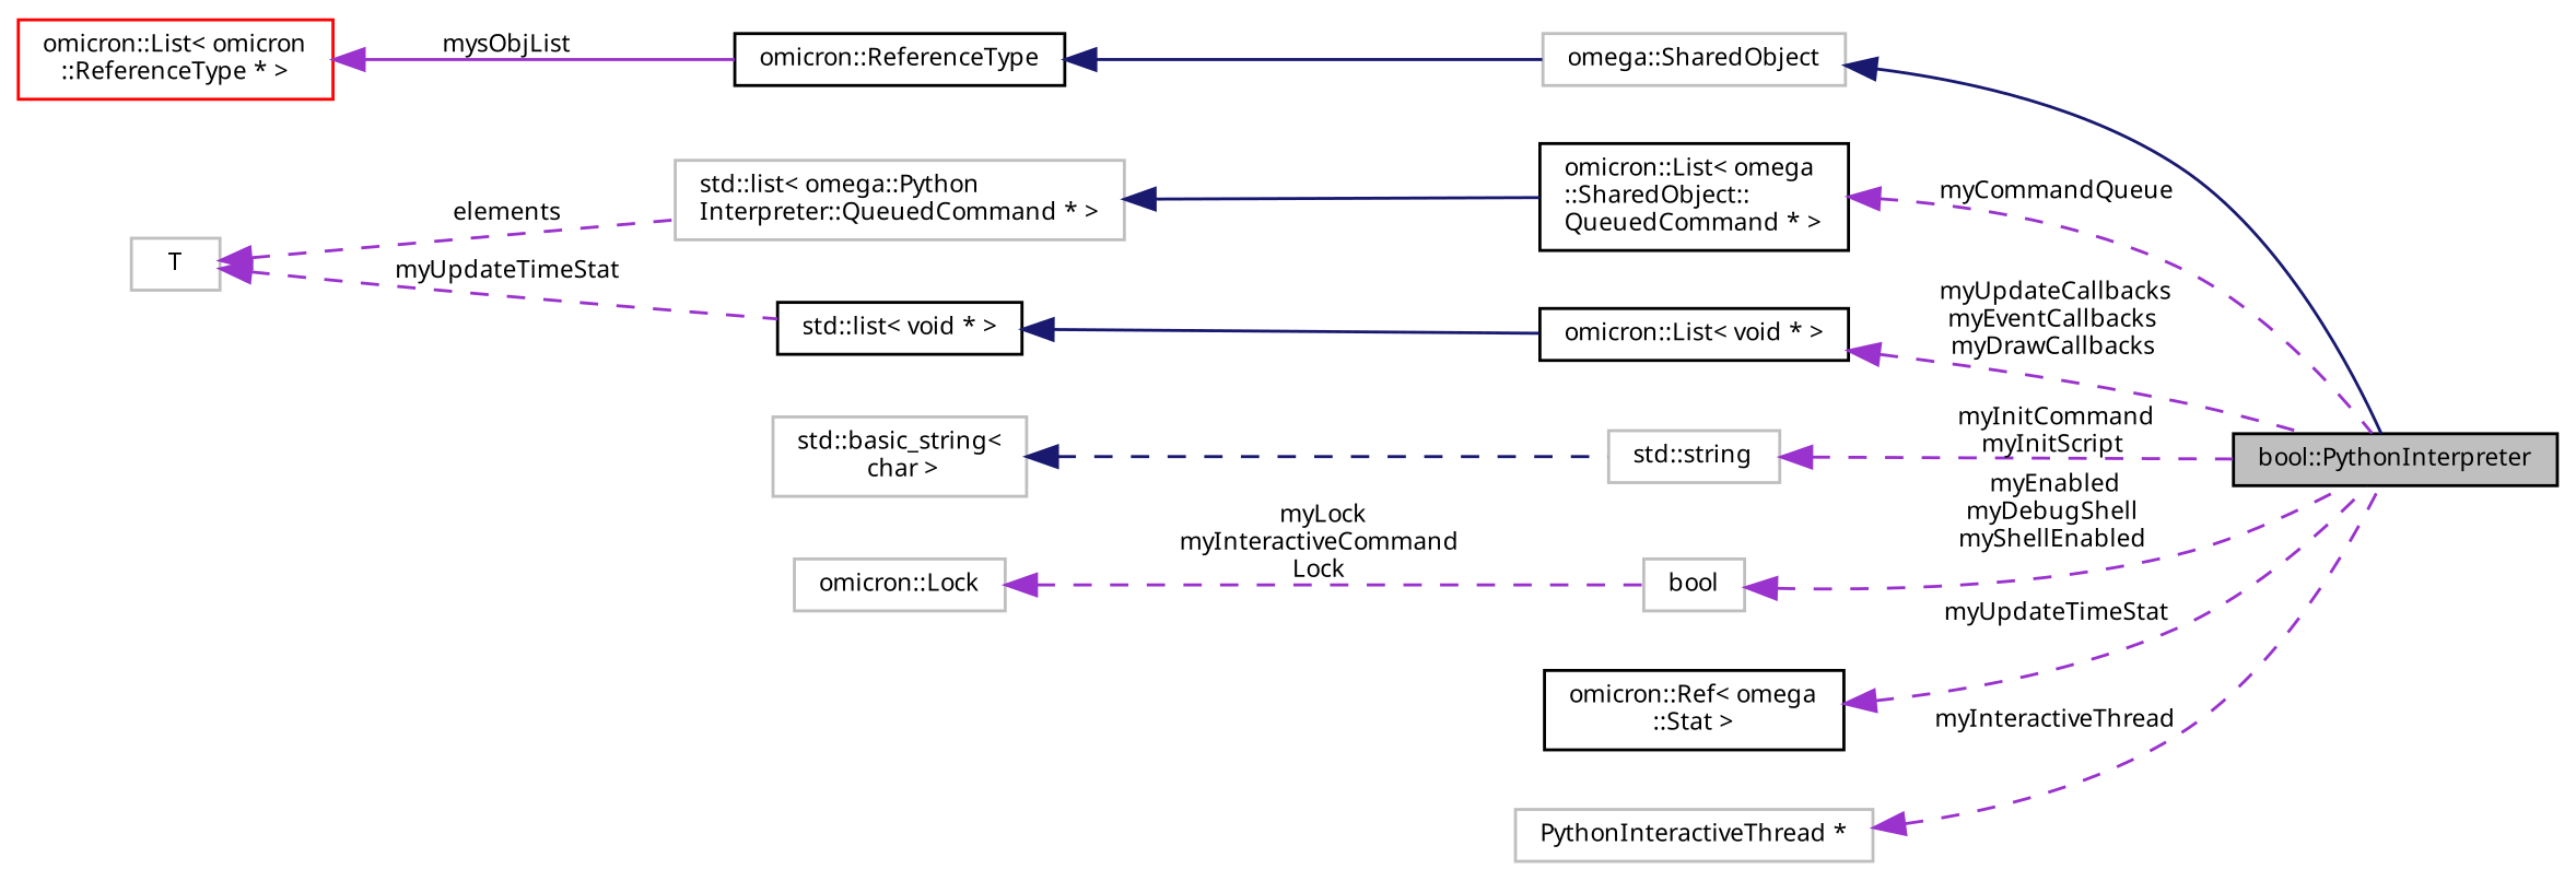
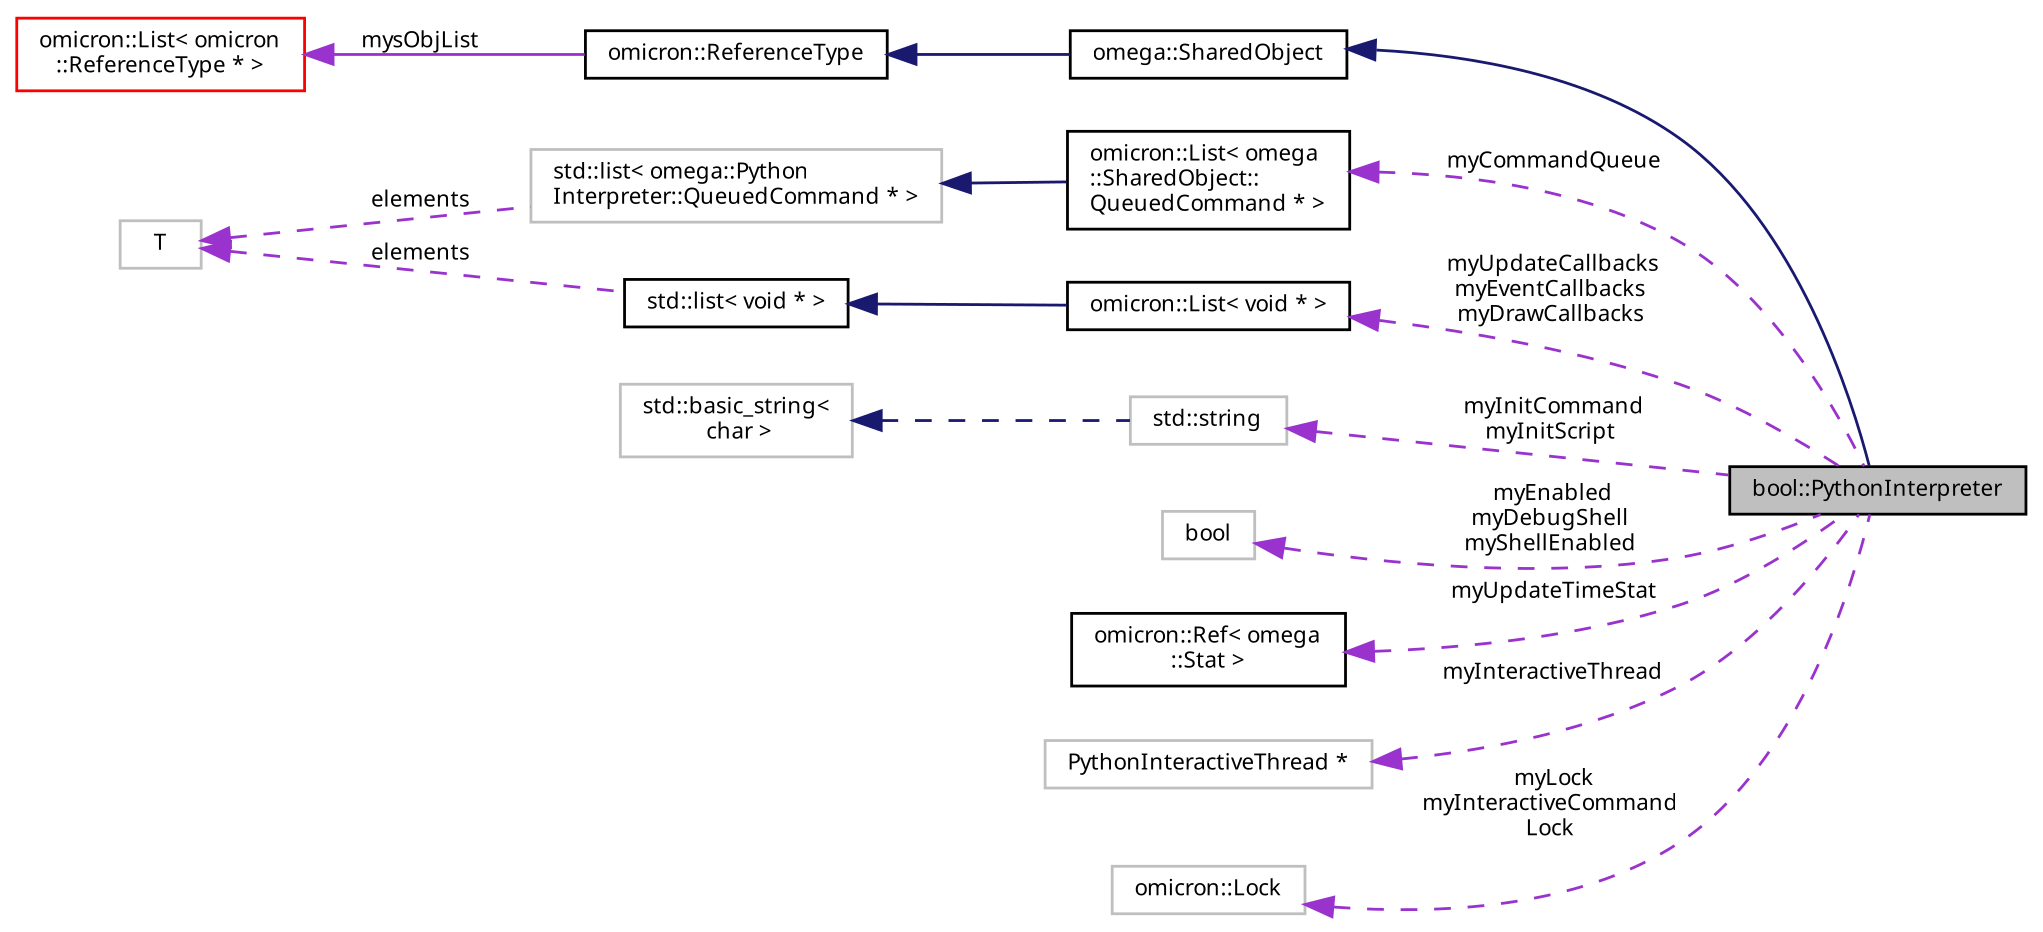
  digraph {
    rankdir=LR
    node [color=black fontname="FreeSans.ttf" fontsize=8 shape=record]
    edge [color=darkorchid3 dir=back fontname="FreeSans.ttf" fontsize=8 labelfontname="FreeSans.ttf" labelfontsize=8 style=dashed]
    n1 [fillcolor=grey75 fontcolor=black height=0.2 label="bool::PythonInterpreter" style=filled width=0.4]
-   n2 [color=grey75 height=0.2 label="omega::SharedObject" width=0.4]
+   n2 [height=0.2 label="omega::SharedObject" width=0.4]
    n3 [height=0.2 label="omicron::ReferenceType" width=0.4]
    n4 [color=red height=0.2 label="omicron::List\< omicron\l::ReferenceType * \>" width=0.4]
    n5 [height=0.2 label="omicron::List\< omega\l::SharedObject::\lQueuedCommand * \>" width=0.4]
    n6 [color=grey75 height=0.2 label="std::list\< omega::Python\lInterpreter::QueuedCommand * \>" width=0.4]
    n7 [color=grey75 height=0.2 label=T width=0.4]
    n8 [height=0.2 label="std::list\< void * \>" width=0.4]
    n9 [height=0.2 label="omicron::List\< void * \>" width=0.4]
    n10 [color=grey75 height=0.2 label="std::string" width=0.4]
    n11 [color=grey75 height=0.2 label="std::basic_string\<\l char \>" width=0.4]
    n12 [color=grey75 height=0.2 label=bool width=0.4]
    n13 [height=0.2 label="omicron::Ref\< omega\l::Stat \>" width=0.4]
    n14 [color=grey75 height=0.2 label="PythonInteractiveThread *" width=0.4]
    n15 [color=grey75 height=0.2 label="omicron::Lock" width=0.4]
    n2 -> n1 [color=midnightblue style=solid]
    n3 -> n2 [color=midnightblue style=solid]
    n4 -> n3 [label=" mysObjList" style=solid]
    n5 -> n1 [label=" myCommandQueue"]
    n6 -> n5 [color=midnightblue style=solid]
    n7 -> n6 [label=" elements"]
-   n7 -> n8 [label=" myUpdateTimeStat"]
+   n7 -> n8 [label=" elements"]
    n8 -> n9 [color=midnightblue style=solid]
    n9 -> n1 [label=" myUpdateCallbacks\nmyEventCallbacks\nmyDrawCallbacks"]
    n10 -> n1 [label=" myInitCommand\nmyInitScript"]
    n11 -> n10 [color=midnightblue]
    n12 -> n1 [label=" myEnabled\nmyDebugShell\nmyShellEnabled"]
    n13 -> n1 [label=" myUpdateTimeStat"]
    n14 -> n1 [label=" myInteractiveThread"]
-   n15 -> n12 [label=" myLock\nmyInteractiveCommand\lLock"]
+   n15 -> n1 [label=" myLock\nmyInteractiveCommand\lLock"]
  }
